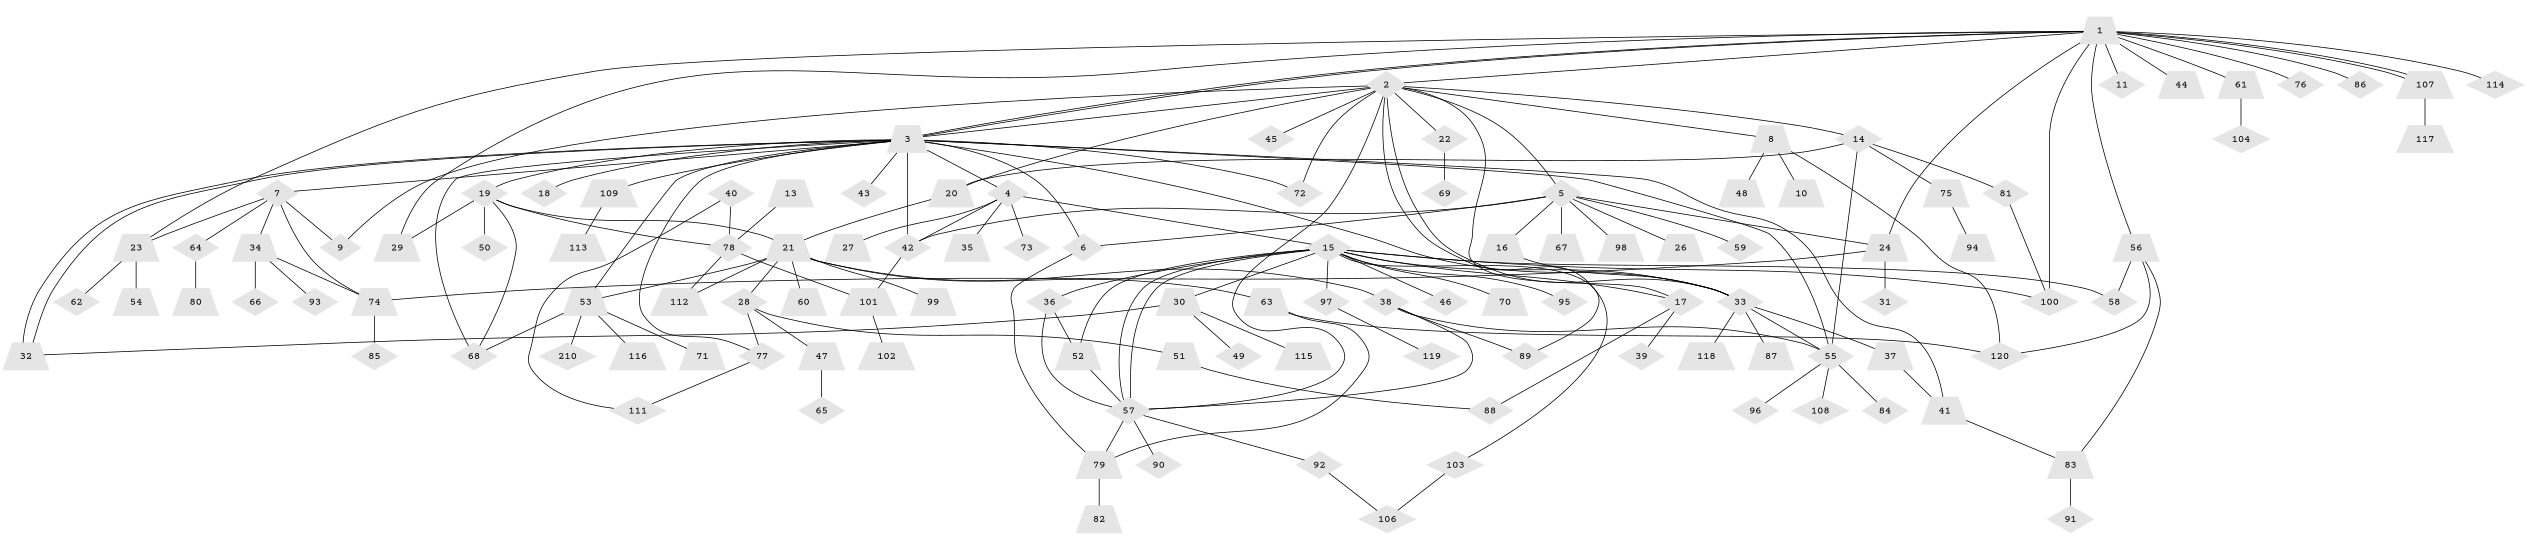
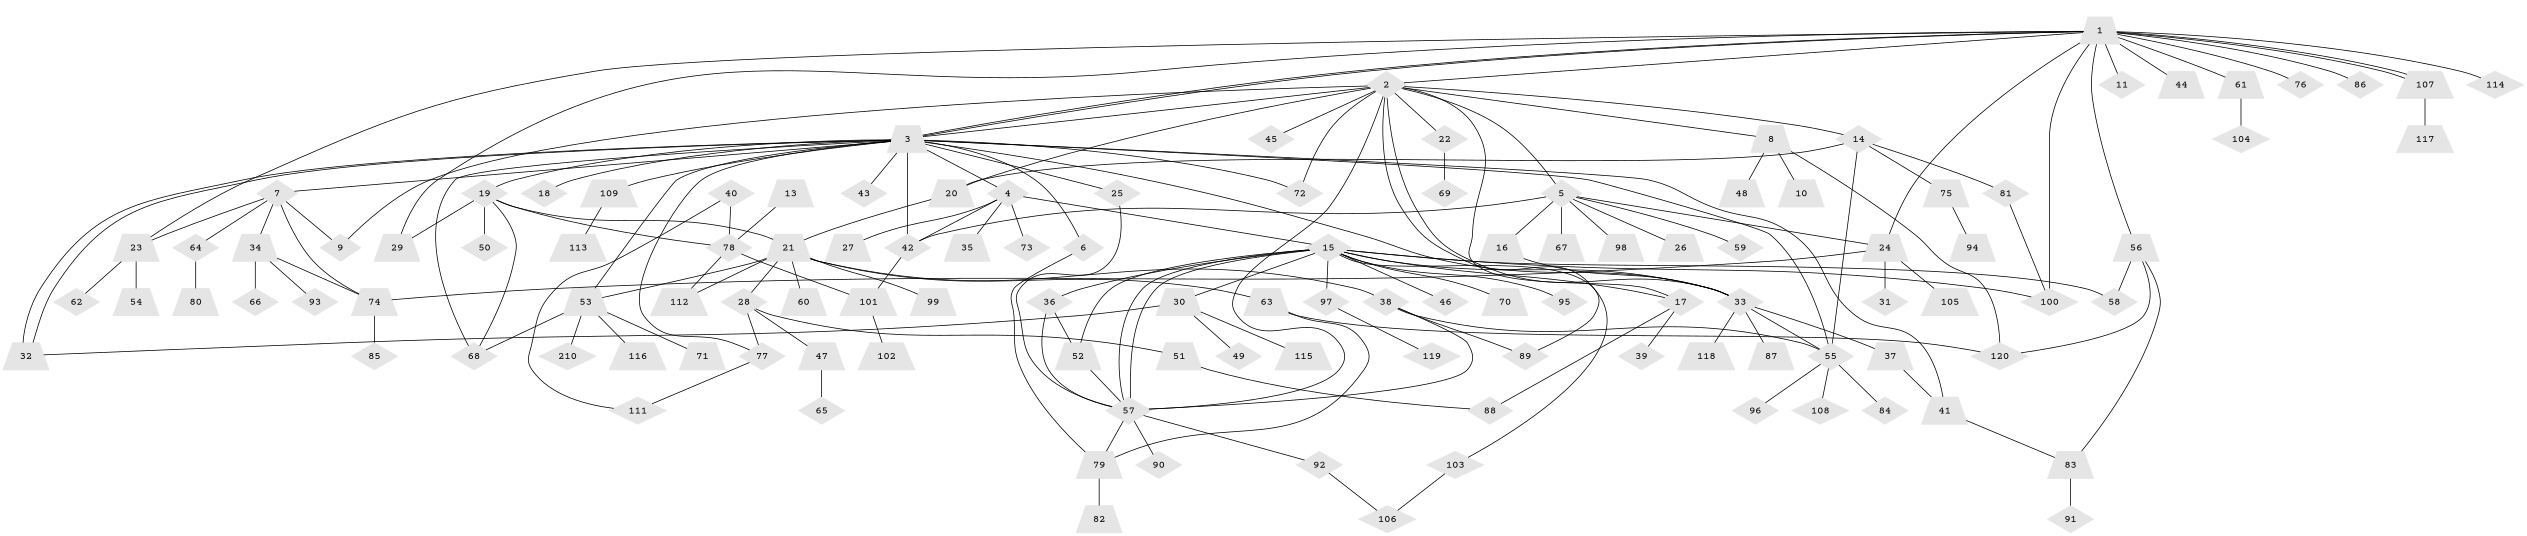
  graph {
    fontname="Courier Prime"
    node [color=gray90 fontname="Courier Prime" shape=diamond style=filled]
    edge [fontname="Courier Prime"]
    1 [shape=trapezium]
    2
    3 [shape=trapezium]
    11
    23 [shape=trapezium]
    24 [shape=trapezium]
    29 [shape=trapezium]
    44 [shape=trapezium]
    56 [shape=trapezium]
    61 [shape=trapezium]
    76
    86
    100
    107 [shape=trapezium]
    114
    5
    8 [shape=trapezium]
    9
    14
    17
    20 [shape=trapezium]
    22
    33
    45
    57
    72
    89
    4
    6
    7
    18
    19
+   25
    32 [shape=trapezium]
    41 [shape=trapezium]
    42
    43
    53 [shape=trapezium]
    55
    68
    77
    109 [shape=trapezium]
    13 [shape=trapezium]
    78
    15
    30 [shape=trapezium]
    36
    46
    52 [shape=trapezium]
    58
    70 [shape=trapezium]
    95
    97
    103
    54 [shape=trapezium]
    62
    74 [shape=trapezium]
    31
+   105 [shape=trapezium]
    48 [shape=trapezium]
    120
    83 [shape=trapezium]
    104
    117 [shape=trapezium]
    16 [shape=trapezium]
    26 [shape=trapezium]
    59
    67 [shape=trapezium]
    98 [shape=trapezium]
    10 [shape=trapezium]
    75 [shape=trapezium]
    81
    39
    88
    21 [shape=trapezium]
    69
    37 [shape=trapezium]
    87 [shape=trapezium]
    118 [shape=trapezium]
    79 [shape=trapezium]
    90
    92
    27 [shape=trapezium]
    35 [shape=trapezium]
    73
    34 [shape=trapezium]
    64
    50
    101 [shape=trapezium]
    71 [shape=trapezium]
    n91 [label=210]
    116 [shape=trapezium]
    84
    96
    108
    111
    113 [shape=trapezium]
    82 [shape=trapezium]
    66
    93
    80 [shape=trapezium]
    85
    40
    112 [shape=trapezium]
    94 [shape=trapezium]
    49
    115 [shape=trapezium]
    119
    106
    28
    38
    60 [shape=trapezium]
    63 [shape=trapezium]
    99 [shape=trapezium]
    47 [shape=trapezium]
    51 [shape=trapezium]
    65
    91
    102 [shape=trapezium]
    1 -- 2
    1 -- 3
    1 -- 3
    1 -- 11
    1 -- 23
    1 -- 24
    1 -- 29
    1 -- 44
    1 -- 56
    1 -- 61
    1 -- 76
    1 -- 86
    1 -- 100
    1 -- 107
    1 -- 107
    1 -- 114
    2 -- 3
    2 -- 5
    2 -- 8
    2 -- 9
    2 -- 14
    2 -- 17
    2 -- 20
    2 -- 22
    2 -- 33
    2 -- 45
    2 -- 57
    2 -- 72
    2 -- 89
    3 -- 33
    3 -- 72
    3 -- 4
    3 -- 6
    3 -- 7
    3 -- 18
    3 -- 19
+   3 -- 25
    3 -- 32
    3 -- 32
    3 -- 41
    3 -- 42
    3 -- 43
    3 -- 53
    3 -- 55
    3 -- 68
    3 -- 77
    3 -- 109
    23 -- 54
    23 -- 62
    24 -- 74
    24 -- 31
+   24 -- 105
    56 -- 58
    56 -- 120
    56 -- 83
    61 -- 104
    107 -- 117
    5 -- 24
-   5 -- 6
    5 -- 42
    5 -- 16
    5 -- 26
    5 -- 59
    5 -- 67
    5 -- 98
    8 -- 48
    8 -- 120
    8 -- 10
    14 -- 20
    14 -- 55
    14 -- 75
    14 -- 81
    17 -- 39
    17 -- 88
    20 -- 21
    22 -- 69
    33 -- 55
    33 -- 37
    33 -- 87
    33 -- 118
    57 -- 79
    57 -- 90
    57 -- 92
    4 -- 42
    4 -- 15
    4 -- 27
    4 -- 35
    4 -- 73
    6 -- 79
    7 -- 23
    7 -- 9
    7 -- 74
    7 -- 34
    7 -- 64
    19 -- 29
    19 -- 68
    19 -- 78
    19 -- 21
    19 -- 50
+   25 -- 57
    41 -- 83
    42 -- 101
    53 -- 68
    53 -- 71
    53 -- n91
    53 -- 116
    55 -- 84
    55 -- 96
    55 -- 108
    77 -- 111
    109 -- 113
    13 -- 78
    78 -- 101
    78 -- 112
    15 -- 100
    15 -- 17
    15 -- 33
    15 -- 57
    15 -- 57
    15 -- 30
    15 -- 36
    15 -- 46
    15 -- 52
    15 -- 58
    15 -- 70
    15 -- 95
    15 -- 97
    15 -- 103
    30 -- 32
    30 -- 49
    30 -- 115
    36 -- 57
    36 -- 52
    52 -- 57
    97 -- 119
    103 -- 106
    74 -- 85
    83 -- 91
    16 -- 33
    75 -- 94
    81 -- 100
    21 -- 53
    21 -- 112
    21 -- 28
    21 -- 38
    21 -- 60
    21 -- 63
    21 -- 99
    37 -- 41
    79 -- 82
    92 -- 106
    34 -- 74
    34 -- 66
    34 -- 93
    64 -- 80
    101 -- 102
    40 -- 78
    40 -- 111
    28 -- 77
    28 -- 47
    28 -- 51
    38 -- 57
    38 -- 89
    38 -- 55
    63 -- 120
    63 -- 79
    47 -- 65
    51 -- 88
  }
